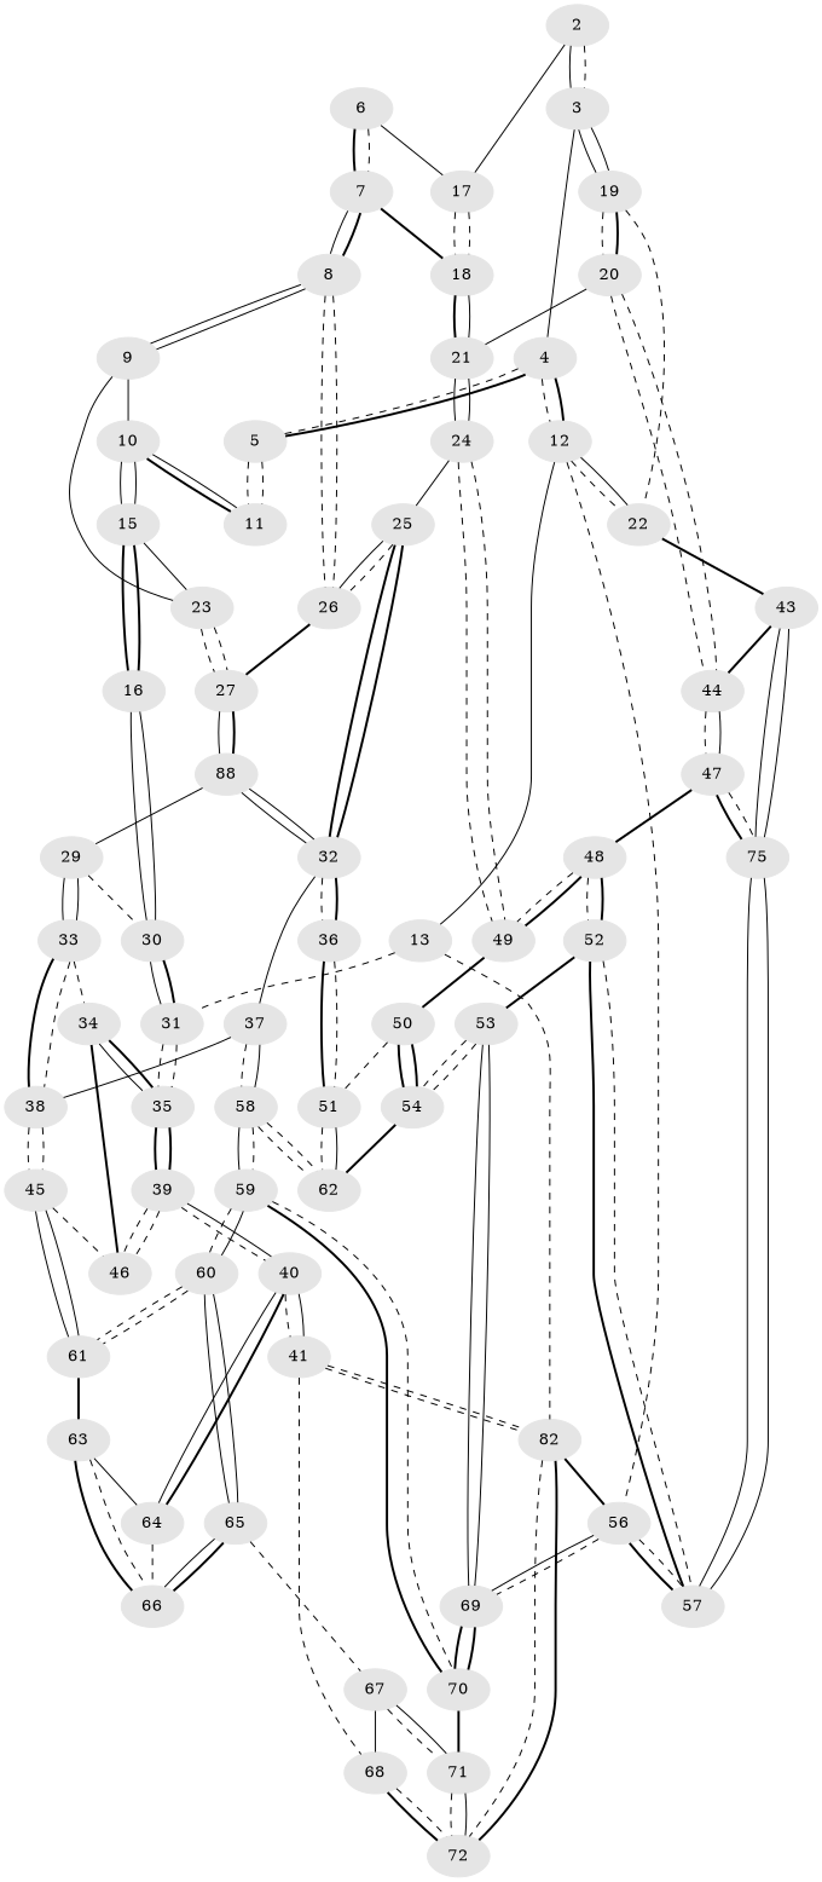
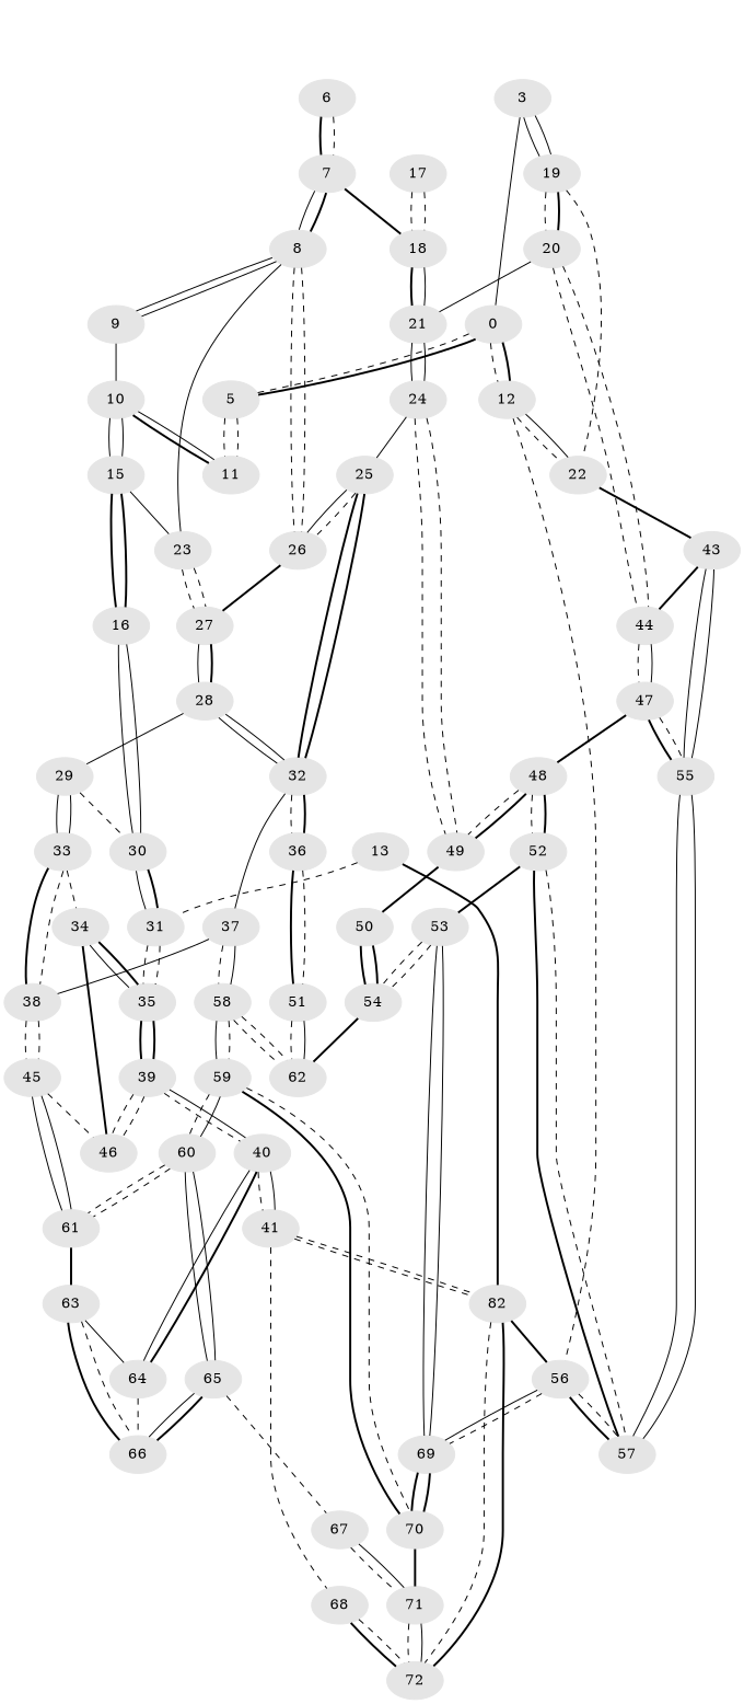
  graph {
    node [color=gray90 style=filled]
    edge [style=dashed]
-   2
    3
    17
    6
    7
-   4
+   4 [label=0]
    19
    18
    5
    12
    22
    20
    11
    13
    56
    8
    9
    26
    21
    10
    23
    27
    15
    16
    31
    n26 [label=82]
    43
    57
    69
    35
    72
    30
    24
    44
    47
    25
    49
-   55 [label=75]
-   28 [label=88]
+   55
+   28
    32
    50
    36
    37
    29
    33
    34
    38
    39
    51
    46
    45
    40
    58
    62
    59
    61
    41
    64
    68
    66
    48
    63
    52
    53
    54
    70
    60
    65
    71
    67
-   2 -- 3 [style=solid]
-   2 -- 3
-   2 -- 17 [style=solid]
    3 -- 4 [style=solid]
    3 -- 19 [style=solid]
    3 -- 19 [style=solid]
    17 -- 18
    17 -- 18
-   6 -- 17 [style=solid]
    6 -- 7 [style=bold]
    6 -- 7
    7 -- 18 [style=bold]
    7 -- 8 [style=solid]
    7 -- 8 [style=bold]
    4 -- 5
    4 -- 5 [style=bold]
    4 -- 12
    4 -- 12 [style=bold]
    19 -- 22
    19 -- 20
    19 -- 20 [style=bold]
    18 -- 21 [style=bold]
    18 -- 21 [style=solid]
    5 -- 11
    5 -- 11
    12 -- 22
    12 -- 22 [style=solid]
-   12 -- 13 [style=solid]
    12 -- 56
    22 -- 43 [style=bold]
    20 -- 21 [style=solid]
    20 -- 44
    20 -- 44
    13 -- 31
-   13 -- n26
+   13 -- n26 [style=bold]
    56 -- 57 [style=bold]
    56 -- 57
    56 -- 69 [style=solid]
    56 -- 69
    8 -- 9 [style=solid]
    8 -- 9 [style=solid]
    8 -- 26
    8 -- 26
    9 -- 10 [style=solid]
-   9 -- 23 [style=solid]
+   8 -- 23 [style=solid]
    26 -- 27 [style=bold]
    21 -- 24 [style=solid]
    21 -- 24 [style=solid]
    10 -- 11 [style=bold]
    10 -- 11 [style=solid]
    10 -- 15 [style=solid]
    10 -- 15 [style=solid]
    23 -- 27
    23 -- 27
    27 -- 28 [style=solid]
    27 -- 28 [style=bold]
    15 -- 23 [style=solid]
    15 -- 16 [style=bold]
    15 -- 16 [style=bold]
    16 -- 30 [style=solid]
    16 -- 30 [style=solid]
    31 -- 35
    31 -- 35
    n26 -- 56 [style=bold]
    n26 -- 72
    n26 -- 72 [style=bold]
    43 -- 44 [style=bold]
    43 -- 55 [style=solid]
    43 -- 55 [style=solid]
    69 -- 70 [style=bold]
    69 -- 70 [style=bold]
    35 -- 39 [style=bold]
    35 -- 39 [style=bold]
    30 -- 31 [style=solid]
    30 -- 31 [style=bold]
    24 -- 25 [style=solid]
    24 -- 49
    24 -- 49
    44 -- 47
    44 -- 47 [style=solid]
    47 -- 55 [style=bold]
    47 -- 55
    47 -- 48 [style=bold]
    25 -- 26 [style=solid]
    25 -- 26
    25 -- 32 [style=bold]
    25 -- 32 [style=bold]
    49 -- 50 [style=bold]
    55 -- 57 [style=solid]
    55 -- 57 [style=solid]
    28 -- 32 [style=solid]
    28 -- 32 [style=solid]
    28 -- 29 [style=solid]
    32 -- 36
    32 -- 36 [style=bold]
    32 -- 37 [style=solid]
-   50 -- 51
    50 -- 54 [style=bold]
    50 -- 54 [style=bold]
    36 -- 51 [style=bold]
    36 -- 51
    37 -- 38 [style=solid]
    37 -- 58
    37 -- 58 [style=solid]
    29 -- 30
    29 -- 33 [style=solid]
    29 -- 33 [style=solid]
    33 -- 34
    33 -- 38 [style=bold]
    33 -- 38
    34 -- 35 [style=solid]
    34 -- 35 [style=bold]
    34 -- 46 [style=bold]
    38 -- 45
    38 -- 45
    39 -- 46
    39 -- 46
    39 -- 40
    39 -- 40 [style=solid]
    51 -- 62
    51 -- 62 [style=solid]
    45 -- 46
    45 -- 61 [style=solid]
    45 -- 61 [style=solid]
    40 -- 41
    40 -- 41 [style=solid]
    40 -- 64 [style=solid]
    40 -- 64 [style=bold]
    58 -- 62
    58 -- 62
    58 -- 59 [style=solid]
    58 -- 59
    59 -- 70 [style=bold]
    59 -- 70
    59 -- 60
    59 -- 60 [style=solid]
    61 -- 63 [style=bold]
    41 -- n26
    41 -- n26
    41 -- 68
    64 -- 66
    68 -- 72 [style=bold]
    68 -- 72
    48 -- 49
    48 -- 49 [style=bold]
    48 -- 52
    48 -- 52 [style=bold]
    63 -- 64 [style=solid]
    63 -- 66 [style=bold]
    63 -- 66
    52 -- 57 [style=bold]
    52 -- 57
    52 -- 53 [style=bold]
    53 -- 69 [style=solid]
    53 -- 69 [style=solid]
    53 -- 54
    53 -- 54
    54 -- 62 [style=bold]
    70 -- 71 [style=bold]
    60 -- 61
    60 -- 61
    60 -- 65 [style=solid]
    60 -- 65 [style=solid]
    65 -- 66 [style=solid]
    65 -- 66 [style=bold]
    65 -- 67
    71 -- 72
    71 -- 72 [style=solid]
-   67 -- 68 [style=solid]
    67 -- 71
    67 -- 71 [style=solid]
  }
